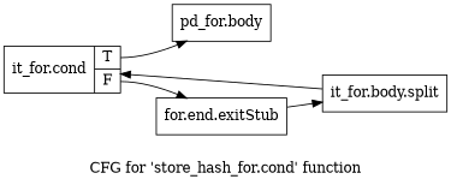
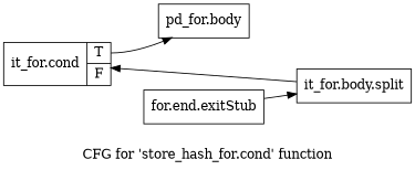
  digraph {
    label="CFG for 'store_hash_for.cond' function"
    rankdir=LR
    node [shape=record]
    n1 [label="{it_for.cond|{<s0>T|<s1>F}}"]
    n2 [label="{for.end.exitStub}"]
    n3 [label="{pd_for.body}"]
    n4 [label="{it_for.body.split}"]
-   n1 -> n2 [tailport=s1]
    n1 -> n3 [tailport=s0]
    n2 -> n4
    n4 -> n1
  }
